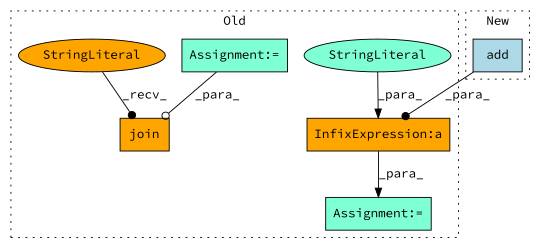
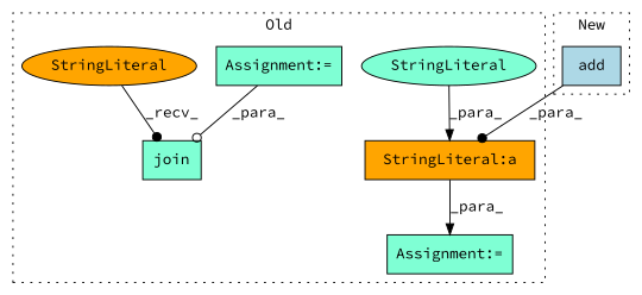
  digraph {
    fontname="Source Code Pro"
    node [a=32 fillcolor=aquamarine fontname="Source Code Pro" l=3 shape=box style=filled]
    edge [arrowhead=dot fontname="Source Code Pro"]
-   n1 [fillcolor=orange l="5,1" label=join s="8780,8786"]
+   n1 [l="5,1" label=join s="8780,8786"]
    n2 [a=7 l=1 label="Assignment:=" s=8735]
    n3 [a=45 fillcolor=orange label=StringLiteral s=8776 shape=ellipse]
    n4 [a=7 l=2 label="Assignment:=" s=8633]
-   n5 [a=27 fillcolor=orange label="InfixExpression:a" s=8788]
+   n5 [a=27 fillcolor=orange label="StringLiteral:a" s=8788]
    n6 [a=45 label=StringLiteral s=8791 shape=ellipse]
    n7 [fillcolor=lightblue l="4,1" label=add s="9548,9556"]
    subgraph cluster_1 {
      label=Old
      style=dotted
      n1
      n2
      n3
      n4
      n5
      n6
    }
    subgraph cluster_2 {
      label=New
      style=dotted
      n7
    }
    n3 -> n1 [label=_recv_]
    n4 -> n1 [arrowhead=odot label=_para_]
    n5 -> n2 [arrowhead=normal label=_para_]
    n6 -> n5 [arrowhead=normal label=_para_]
    n7 -> n5 [label=_para_]
  }
